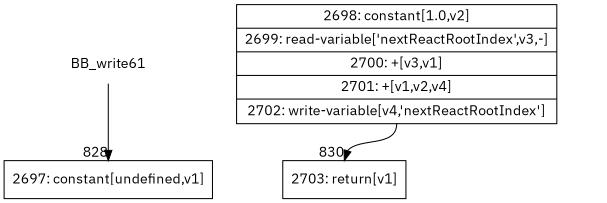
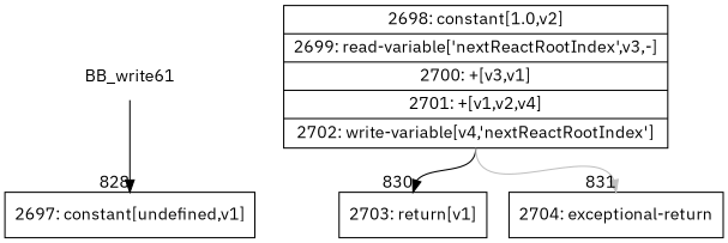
  digraph {
    fontname="IBM Plex Sans"
    rankdir=TD
    node [fontname="IBM Plex Sans" shape=record]
    edge [fontname="IBM Plex Sans" headport=n tailport=s]
    n1 [label=BB_write61 shape=none]
    n2 [label="{2697: constant[undefined,v1]}"]
    n3 [label="{2698: constant[1.0,v2]|2699: read-variable['nextReactRootIndex',v3,-]|2700: +[v3,v1]|2701: +[v1,v2,v4]|2702: write-variable[v4,'nextReactRootIndex']}"]
    n4 [label="{2703: return[v1]}"]
+   n5 [label="{2704: exceptional-return}"]
    n1 -> n2 [headlabel="    828"]
    n3 -> n4 [headlabel="      830"]
+   n3 -> n5 [color=gray headlabel="      831"]
  }
